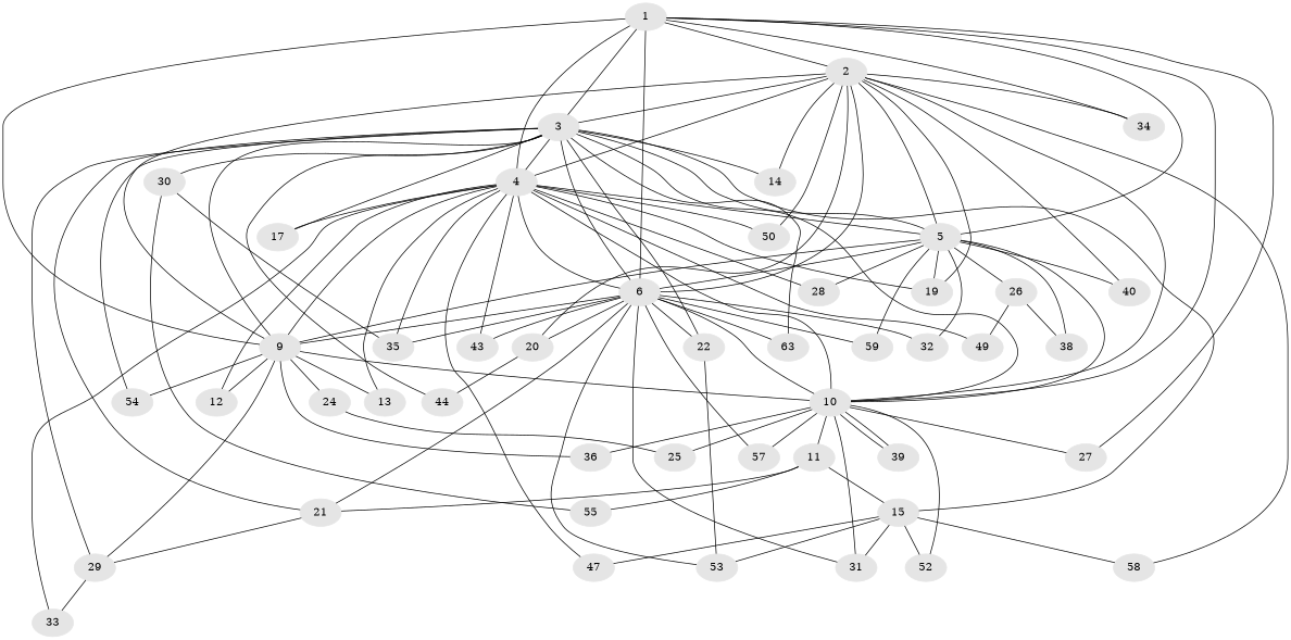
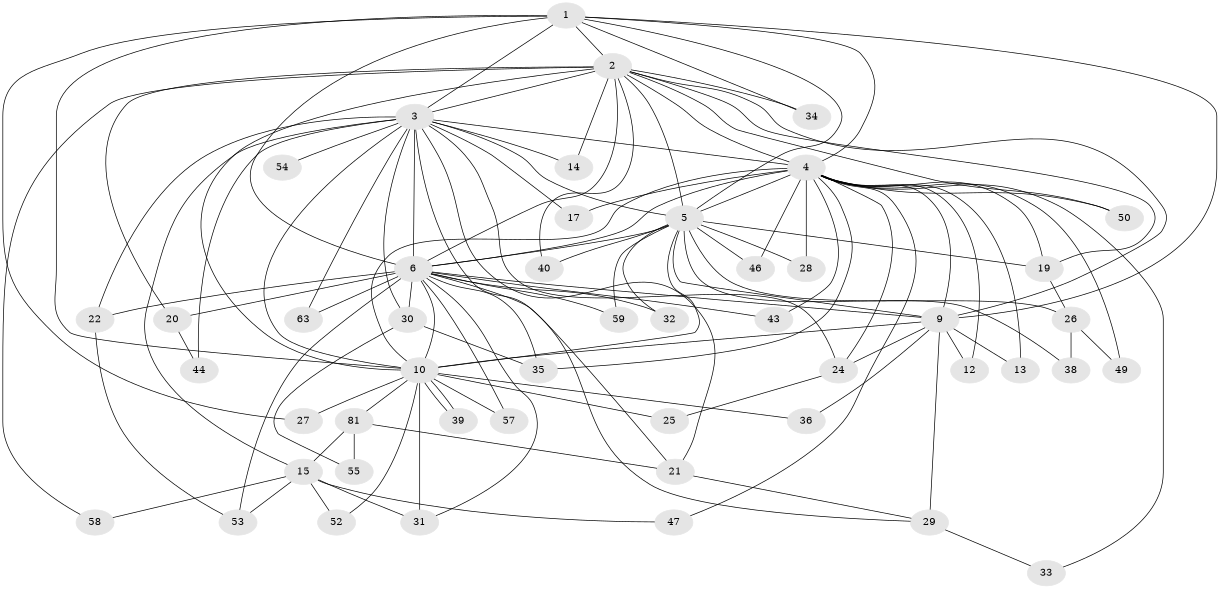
  graph {
    node [color=gray90 style=filled]
    1 [super="+65"]
    2 [super="+16"]
    3 [super="+41"]
    4 [super="+8"]
    5 [super="+64"]
    6 [super="+7"]
    9 [super="+23"]
    10 [super="+61"]
    27
    34
    14
    19 [super="+62"]
    20
    40
    50
    58
    15 [super="+18"]
    17
    21 [super="+45"]
    22 [super="+60"]
    29 [super="+48"]
    30 [super="+42"]
    44
    54
    63
    12
    13
    24
    28
    33
    35 [super="+37"]
    43
+   46
    47
    49
    26
    32
    38
    59
    31
    53
    57
    36
-   11 [super="+51"]
+   11 [super="+51" label=81]
    25
    39
    52
    55
    1 -- 2
    1 -- 3
    1 -- 4 [weight=2]
    1 -- 5
    1 -- 6 [weight=3]
    1 -- 9
    1 -- 10
    1 -- 27
    1 -- 34
    2 -- 3
    2 -- 4 [weight=2]
    2 -- 5
    2 -- 6 [weight=2]
    2 -- 9
    2 -- 10
    2 -- 34
    2 -- 14 [weight=2]
    2 -- 19
    2 -- 20
    2 -- 40
    2 -- 50
    2 -- 58
    3 -- 4 [weight=2]
    3 -- 5
    3 -- 6 [weight=2]
-   3 -- 9
+   3 -- 24
    3 -- 10
    3 -- 14
    3 -- 15
    3 -- 17
    3 -- 21
    3 -- 22
    3 -- 29
    3 -- 30 [weight=2]
    3 -- 44
    3 -- 54
    3 -- 63
    4 -- 5 [weight=2]
    4 -- 6 [weight=4]
    4 -- 9 [weight=2]
    4 -- 10 [weight=2]
    4 -- 19
    4 -- 50
    4 -- 17
    4 -- 12
    4 -- 13
+   4 -- 24
    4 -- 28
    4 -- 33
    4 -- 35
    4 -- 43
+   4 -- 46
    4 -- 47
    4 -- 49
    5 -- 6 [weight=2]
    5 -- 9
    5 -- 10
    5 -- 19
    5 -- 40
    5 -- 28 [weight=2]
+   5 -- 46
    5 -- 26
    5 -- 32
    5 -- 38
    5 -- 59
    6 -- 9 [weight=3]
    6 -- 10 [weight=2]
    6 -- 20
    6 -- 21
    6 -- 22
+   6 -- 30
    6 -- 63
    6 -- 35
    6 -- 43
    6 -- 32
    6 -- 59
    6 -- 31
    6 -- 53
    6 -- 57
    9 -- 10
    9 -- 29
-   9 -- 54
    9 -- 12
    9 -- 13
    9 -- 24
    9 -- 36
    10 -- 27
    10 -- 31
    10 -- 57
    10 -- 36
    10 -- 11 [weight=2]
    10 -- 25
    10 -- 39
    10 -- 39
    10 -- 52
+   19 -- 26
    20 -- 44
    15 -- 58
    15 -- 47
    15 -- 31
    15 -- 53
    15 -- 52
    21 -- 29
    22 -- 53
    29 -- 33
    30 -- 35
    30 -- 55
    24 -- 25
    26 -- 49
    26 -- 38
    11 -- 15
    11 -- 21
    11 -- 55
  }
